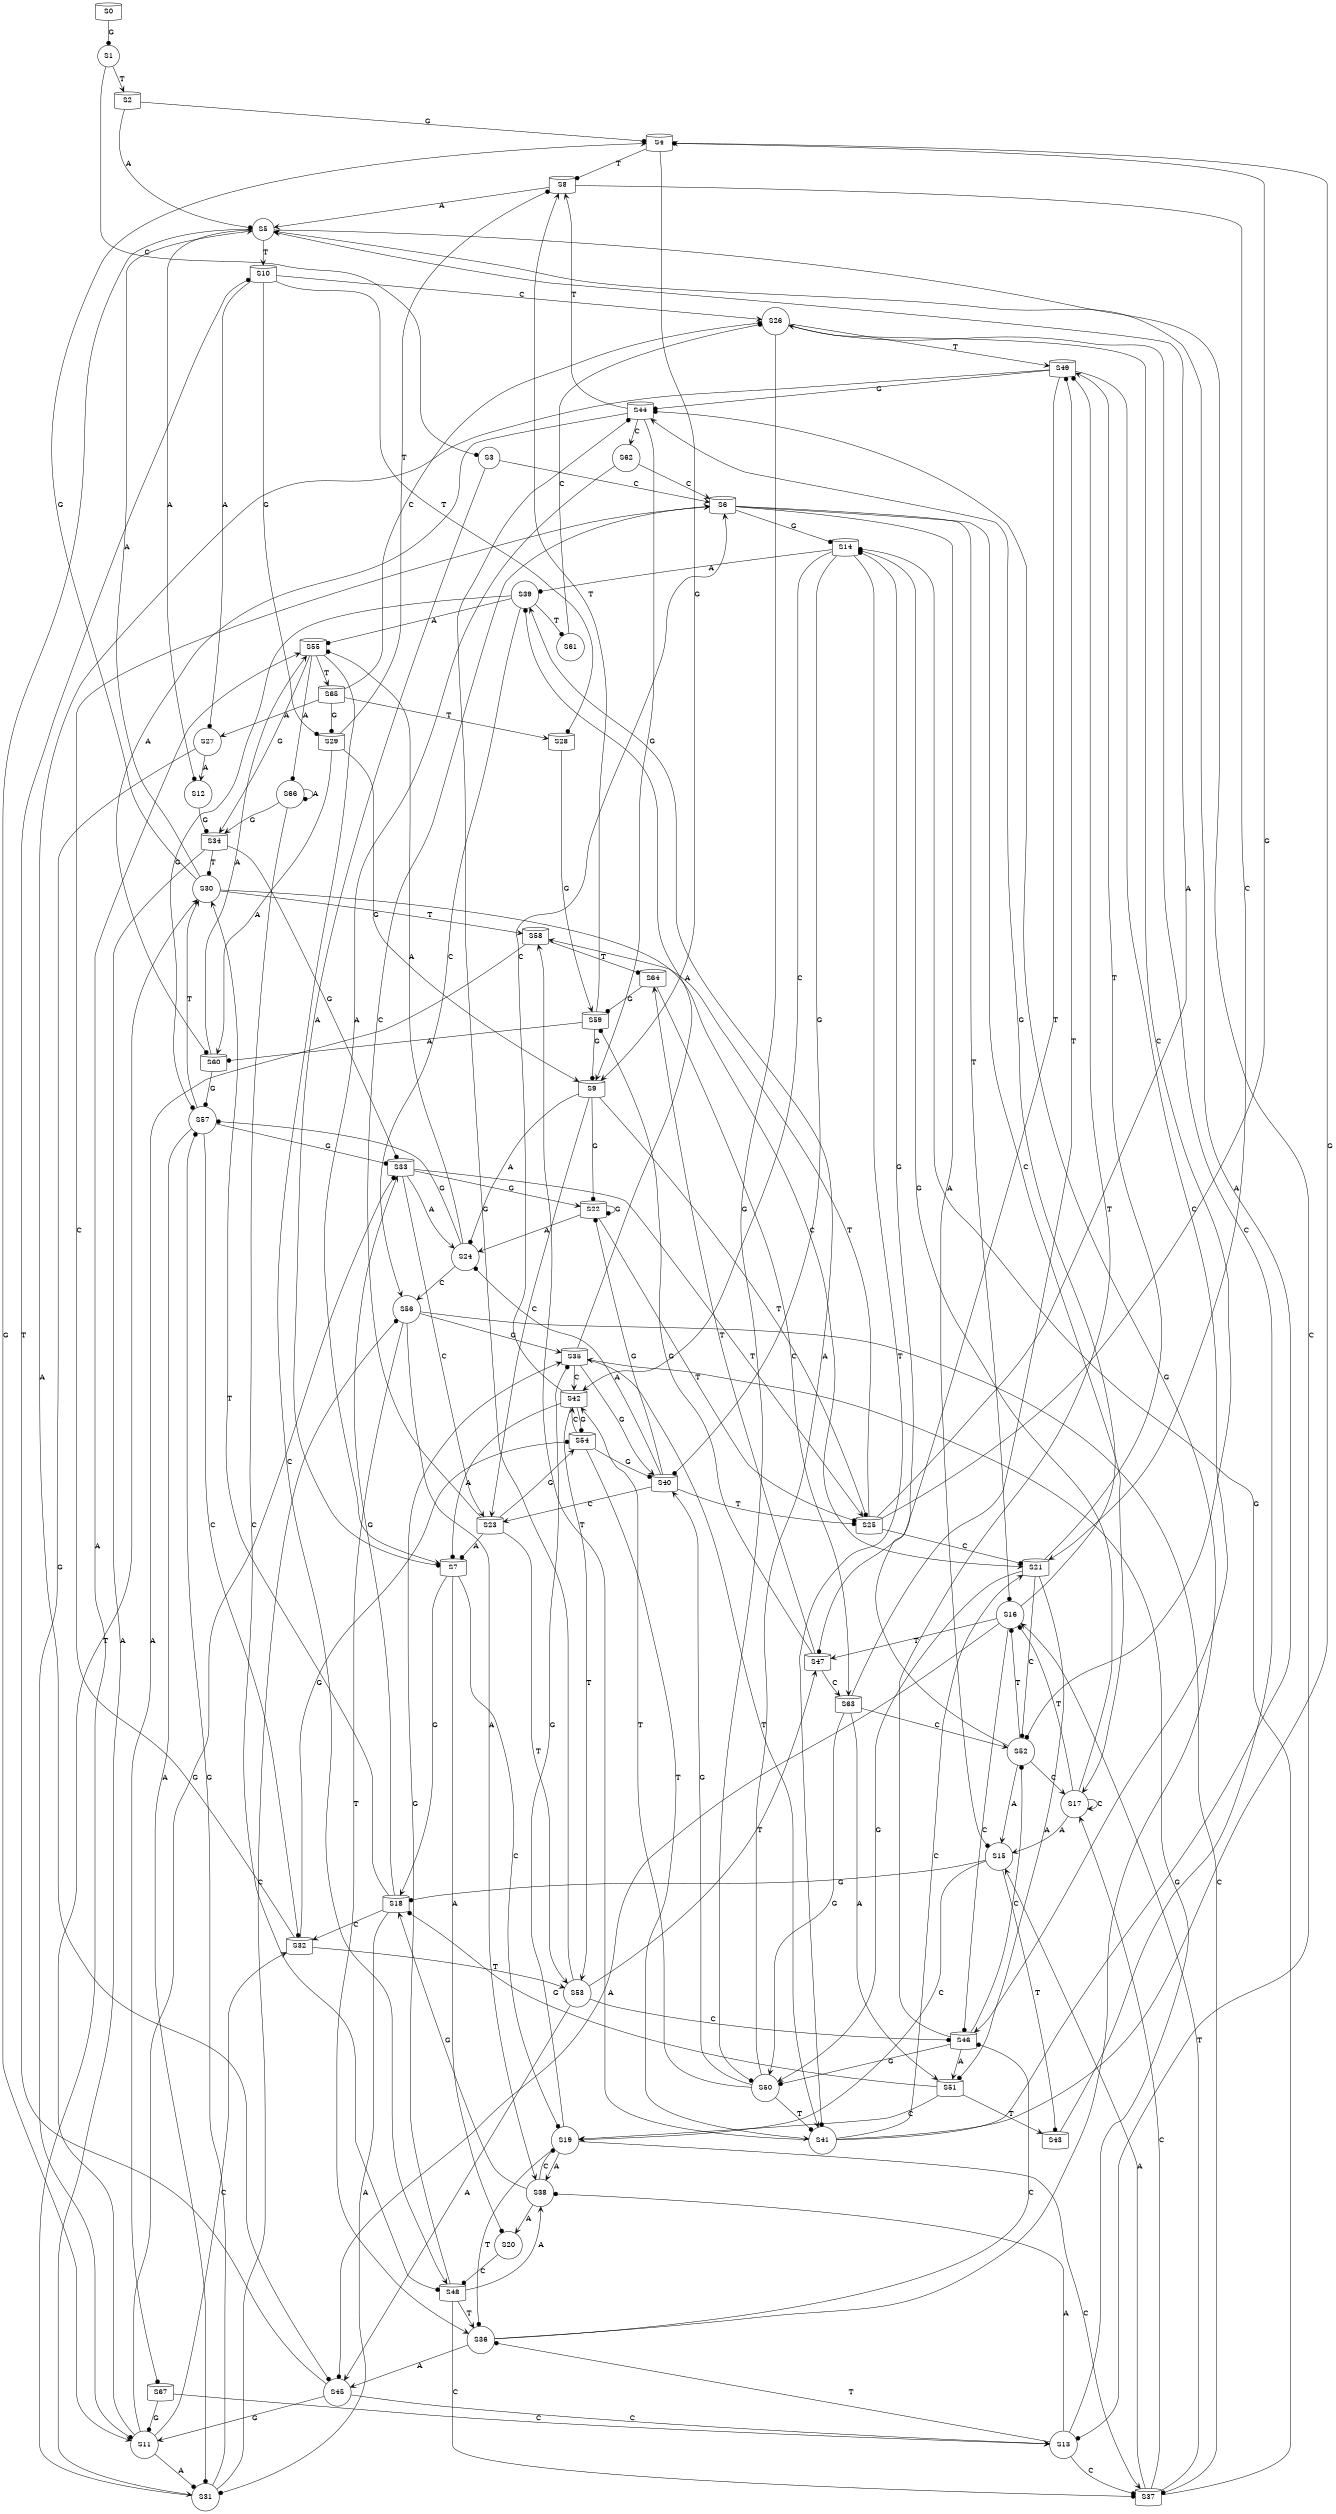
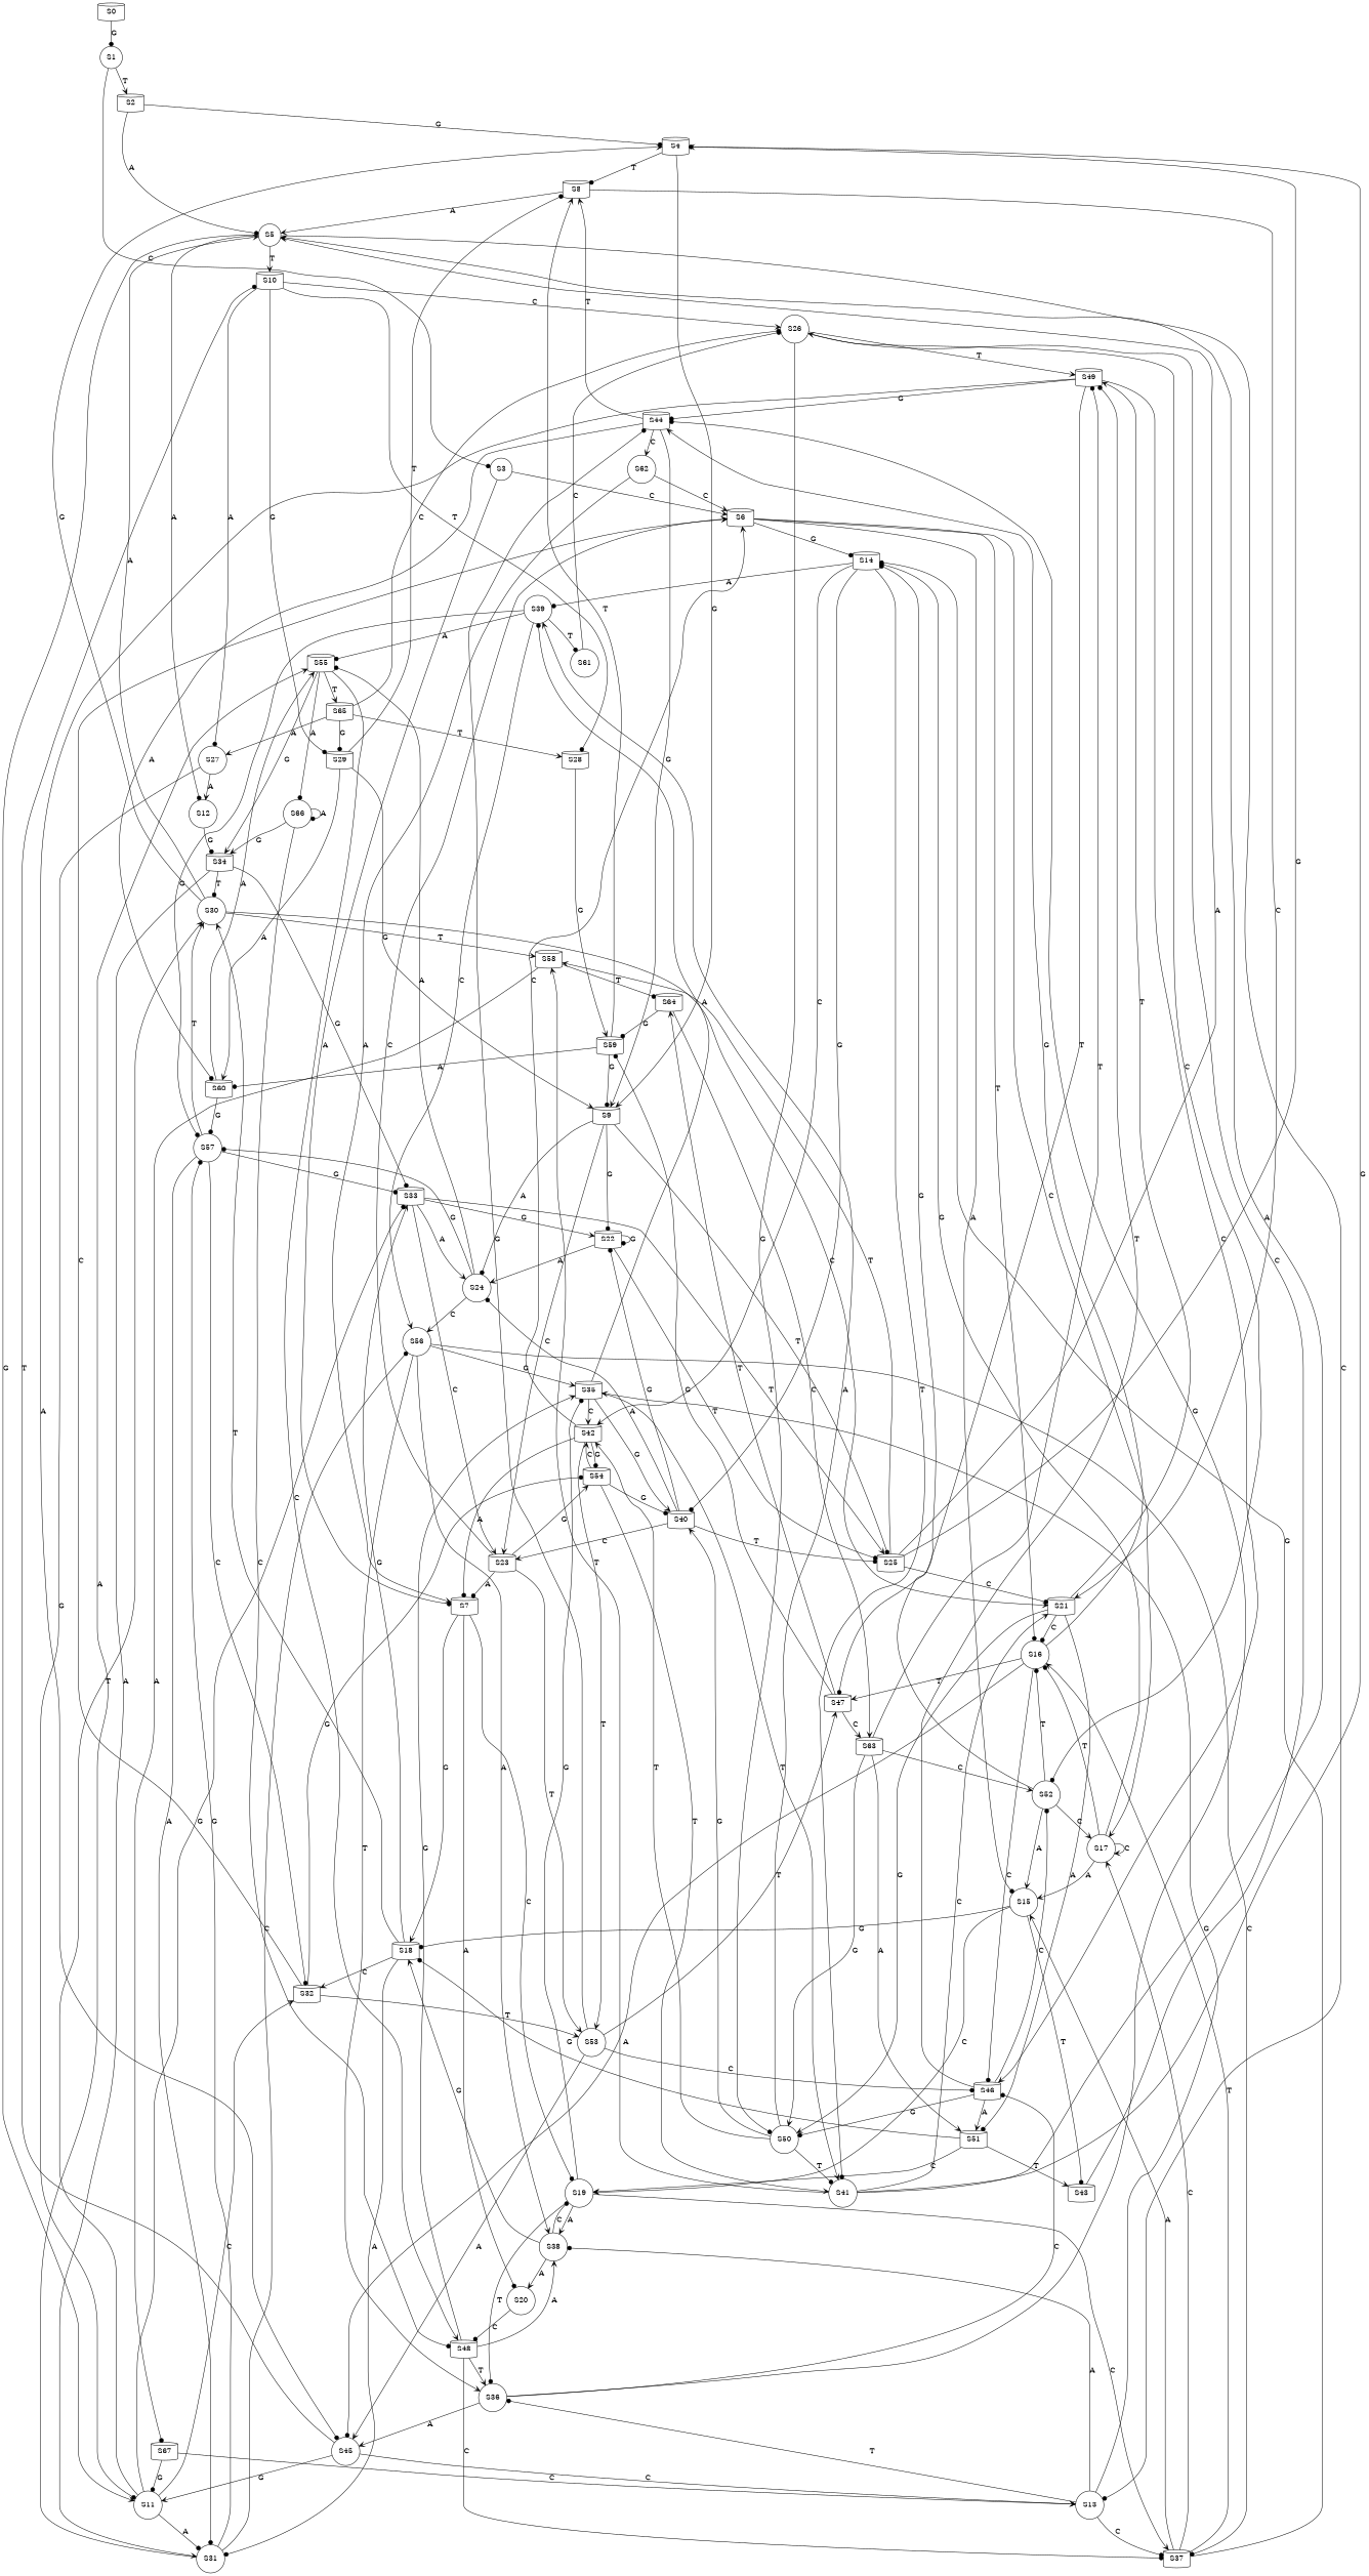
  strict digraph {
    node [shape=cylinder]
    edge [arrowhead=vee]
    S1 [shape=circle]
    S0
    S2
    S3 [shape=circle]
    S4
    S5 [shape=circle]
    S6
    S7
    S8
    S9
    S10
    S11 [shape=circle]
    S12 [shape=circle]
    S13 [shape=circle]
    S14
    S15 [shape=circle]
    S16 [shape=circle]
    S17 [shape=circle]
    S18
    S19 [shape=circle]
    S20 [shape=circle]
    S21
    S22
    S23
    S24 [shape=circle]
    S25
    S26 [shape=circle]
    S27 [shape=circle]
    S28
    S29
    S30 [shape=circle]
    S31 [shape=circle]
    S32
    S33
    S34
    S35
    S36 [shape=circle]
    S37
    S38 [shape=circle]
    S39 [shape=circle]
    S40
    S41 [shape=circle]
    S42
    S43
    S44
    S45 [shape=circle]
    S46
    S47
    S48
    S49
    S50 [shape=circle]
    S51
    S52 [shape=circle]
    S53 [shape=circle]
    S54
    S55
    S56 [shape=circle]
    S57 [shape=circle]
    S58
    S59
    S60
    S61 [shape=circle]
    S62 [shape=circle]
    S63
    S64
    S65
    S66 [shape=circle]
    S67
    S1 -> S2 [label=T]
    S1 -> S3 [arrowhead=dot label=C]
    S0 -> S1 [arrowhead=dot label=G]
    S2 -> S4 [arrowhead=dot label=G]
    S2 -> S5 [arrowhead=dot label=A]
    S3 -> S6 [label=C]
    S3 -> S7 [arrowhead=dot label=A]
    S4 -> S8 [arrowhead=dot label=T]
    S4 -> S9 [label=G]
    S5 -> S10 [label=T]
    S5 -> S11 [label=G]
    S5 -> S12 [arrowhead=dot label=A]
    S5 -> S13 [arrowhead=dot label=C]
    S6 -> S14 [arrowhead=dot label=G]
    S6 -> S15 [arrowhead=dot label=A]
    S6 -> S16 [arrowhead=dot label=T]
    S6 -> S17 [label=C]
    S7 -> S18 [label=G]
    S7 -> S19 [arrowhead=dot label=C]
    S7 -> S20 [arrowhead=dot label=A]
    S8 -> S5 [label=A]
    S8 -> S21 [label=C]
    S9 -> S22 [arrowhead=dot label=G]
    S9 -> S23 [label=C]
    S9 -> S24 [arrowhead=dot label=A]
    S9 -> S25 [arrowhead=dot label=T]
    S10 -> S26 [label=C]
    S10 -> S27 [arrowhead=dot label=A]
    S10 -> S28 [arrowhead=dot label=T]
    S10 -> S29 [arrowhead=dot label=G]
    S11 -> S30 [label=T]
    S11 -> S31 [arrowhead=dot label=A]
    S11 -> S32 [label=C]
    S11 -> S33 [arrowhead=dot label=G]
    S12 -> S34 [arrowhead=dot label=G]
    S13 -> S35 [label=G]
    S13 -> S36 [arrowhead=dot label=T]
    S13 -> S37 [arrowhead=dot label=C]
    S13 -> S38 [arrowhead=dot label=A]
    S14 -> S39 [arrowhead=dot label=A]
    S14 -> S40 [arrowhead=dot label=G]
    S14 -> S41 [arrowhead=dot label=T]
    S14 -> S42 [label=C]
    S15 -> S18 [arrowhead=dot label=G]
    S15 -> S19 [label=C]
    S15 -> S43 [arrowhead=dot label=T]
    S16 -> S44 [label=G]
    S16 -> S45 [arrowhead=dot label=A]
    S16 -> S46 [arrowhead=dot label=C]
    S16 -> S47 [label=T]
    S17 -> S14 [arrowhead=dot label=G]
    S17 -> S15 [label=A]
    S17 -> S16 [arrowhead=dot label=T]
    S17 -> S17 [label=C]
    S18 -> S30 [label=T]
    S18 -> S31 [arrowhead=dot label=A]
    S18 -> S32 [label=C]
    S18 -> S33 [label=G]
    S19 -> S35 [arrowhead=dot label=G]
    S19 -> S36 [arrowhead=dot label=T]
    S19 -> S37 [label=C]
    S19 -> S38 [label=A]
    S20 -> S48 [arrowhead=dot label=C]
    S21 -> S49 [label=T]
    S21 -> S50 [label=G]
    S21 -> S51 [arrowhead=dot label=A]
-   S21 -> S52 [arrowhead=dot label=C]
+   S21 -> S16 [arrowhead=dot label=C]
    S22 -> S22 [arrowhead=dot label=G]
    S22 -> S24 [label=A]
    S22 -> S25 [arrowhead=dot label=T]
    S23 -> S6 [label=C]
    S23 -> S7 [arrowhead=dot label=A]
    S23 -> S53 [label=T]
    S23 -> S54 [label=G]
    S24 -> S55 [arrowhead=dot label=A]
    S24 -> S56 [label=C]
    S24 -> S57 [arrowhead=dot label=G]
    S25 -> S4 [label=G]
    S25 -> S5 [label=A]
    S25 -> S21 [arrowhead=dot label=C]
    S25 -> S58 [label=T]
    S26 -> S49 [label=T]
    S26 -> S50 [arrowhead=dot label=G]
    S26 -> S52 [arrowhead=dot label=C]
    S27 -> S11 [arrowhead=dot label=G]
    S27 -> S12 [label=A]
    S28 -> S59 [label=G]
    S29 -> S8 [arrowhead=dot label=T]
    S29 -> S9 [label=G]
    S29 -> S60 [label=A]
    S30 -> S4 [label=G]
    S30 -> S5 [label=A]
    S30 -> S21 [label=C]
    S30 -> S58 [label=T]
    S31 -> S55 [label=A]
    S31 -> S56 [arrowhead=dot label=C]
    S31 -> S57 [arrowhead=dot label=G]
    S32 -> S6 [label=C]
    S32 -> S53 [label=T]
    S32 -> S54 [arrowhead=dot label=G]
    S33 -> S22 [label=G]
    S33 -> S23 [label=C]
    S33 -> S24 [label=A]
    S33 -> S25 [label=T]
    S34 -> S30 [arrowhead=dot label=T]
    S34 -> S31 [label=A]
    S34 -> S33 [arrowhead=dot label=G]
    S35 -> S39 [arrowhead=dot label=A]
    S35 -> S40 [label=G]
    S35 -> S41 [label=T]
    S35 -> S42 [label=C]
    S36 -> S44 [arrowhead=dot label=G]
    S36 -> S45 [label=A]
    S36 -> S46 [arrowhead=dot label=C]
    S37 -> S14 [arrowhead=dot label=G]
    S37 -> S15 [label=A]
    S37 -> S16 [label=T]
    S37 -> S17 [label=C]
    S38 -> S18 [label=G]
    S38 -> S19 [arrowhead=dot label=C]
    S38 -> S20 [label=A]
    S39 -> S55 [arrowhead=dot label=A]
    S39 -> S56 [label=C]
    S39 -> S57 [arrowhead=dot label=G]
    S39 -> S61 [arrowhead=dot label=T]
    S40 -> S22 [arrowhead=dot label=G]
    S40 -> S23 [label=C]
    S40 -> S24 [arrowhead=dot label=A]
    S40 -> S25 [arrowhead=dot label=T]
    S41 -> S4 [arrowhead=dot label=G]
    S41 -> S5 [label=A]
    S41 -> S21 [label=C]
    S41 -> S58 [label=T]
    S42 -> S6 [label=C]
    S42 -> S7 [arrowhead=dot label=A]
    S42 -> S53 [label=T]
    S42 -> S54 [arrowhead=dot label=G]
    S43 -> S26 [label=C]
    S44 -> S8 [label=T]
    S44 -> S9 [label=G]
    S44 -> S60 [arrowhead=dot label=A]
    S44 -> S62 [label=C]
    S45 -> S10 [arrowhead=dot label=T]
    S45 -> S11 [label=G]
    S45 -> S13 [label=C]
    S46 -> S49 [arrowhead=dot label=T]
    S46 -> S50 [arrowhead=dot label=G]
    S46 -> S51 [label=A]
    S46 -> S52 [arrowhead=dot label=C]
    S47 -> S59 [arrowhead=dot label=G]
    S47 -> S63 [label=C]
    S47 -> S64 [label=T]
    S48 -> S35 [label=G]
    S48 -> S36 [label=T]
    S48 -> S37 [arrowhead=dot label=C]
    S48 -> S38 [label=A]
    S49 -> S44 [arrowhead=dot label=G]
    S49 -> S45 [arrowhead=dot label=A]
    S49 -> S46 [label=C]
    S49 -> S47 [arrowhead=dot label=T]
    S50 -> S39 [label=A]
    S50 -> S40 [label=G]
    S50 -> S41 [arrowhead=dot label=T]
    S50 -> S42 [label=T]
    S51 -> S18 [arrowhead=dot label=G]
    S51 -> S19 [label=C]
    S51 -> S43 [label=T]
    S52 -> S14 [arrowhead=dot label=G]
    S52 -> S15 [label=A]
    S52 -> S16 [arrowhead=dot label=T]
    S52 -> S17 [label=C]
    S53 -> S44 [arrowhead=dot label=G]
    S53 -> S45 [label=A]
    S53 -> S46 [arrowhead=dot label=C]
    S53 -> S47 [label=T]
    S54 -> S40 [arrowhead=dot label=G]
    S54 -> S41 [label=T]
    S54 -> S42 [label=C]
    S55 -> S34 [label=G]
    S55 -> S48 [label=C]
    S55 -> S65 [label=T]
    S55 -> S66 [arrowhead=dot label=A]
    S56 -> S35 [label=G]
    S56 -> S36 [label=T]
    S56 -> S37 [arrowhead=dot label=C]
    S56 -> S38 [label=A]
    S57 -> S30 [label=T]
    S57 -> S31 [arrowhead=dot label=A]
    S57 -> S32 [arrowhead=dot label=C]
    S57 -> S33 [arrowhead=dot label=G]
    S58 -> S64 [arrowhead=dot label=T]
    S58 -> S67 [arrowhead=dot label=A]
    S59 -> S8 [label=T]
    S59 -> S9 [arrowhead=dot label=G]
    S59 -> S60 [arrowhead=dot label=A]
    S60 -> S55 [label=A]
    S60 -> S57 [arrowhead=dot label=G]
    S61 -> S26 [arrowhead=dot label=C]
    S62 -> S6 [label=C]
    S62 -> S7 [label=A]
    S63 -> S49 [arrowhead=dot label=T]
    S63 -> S50 [label=G]
    S63 -> S51 [label=A]
    S63 -> S52 [label=C]
    S64 -> S59 [arrowhead=dot label=G]
    S64 -> S63 [label=C]
    S65 -> S26 [arrowhead=dot label=C]
    S65 -> S27 [label=A]
    S65 -> S28 [label=T]
    S65 -> S29 [arrowhead=dot label=G]
    S66 -> S34 [label=G]
    S66 -> S48 [arrowhead=dot label=C]
    S66 -> S66 [arrowhead=dot label=A]
    S67 -> S11 [arrowhead=dot label=G]
    S67 -> S13 [label=C]
  }
